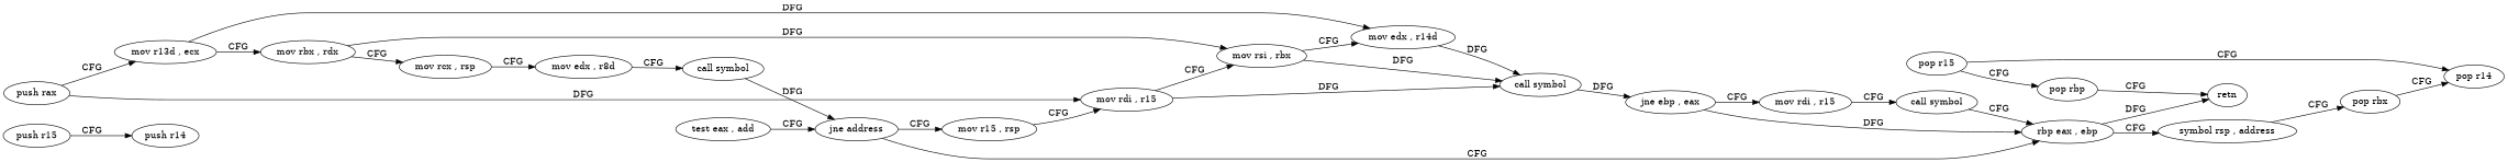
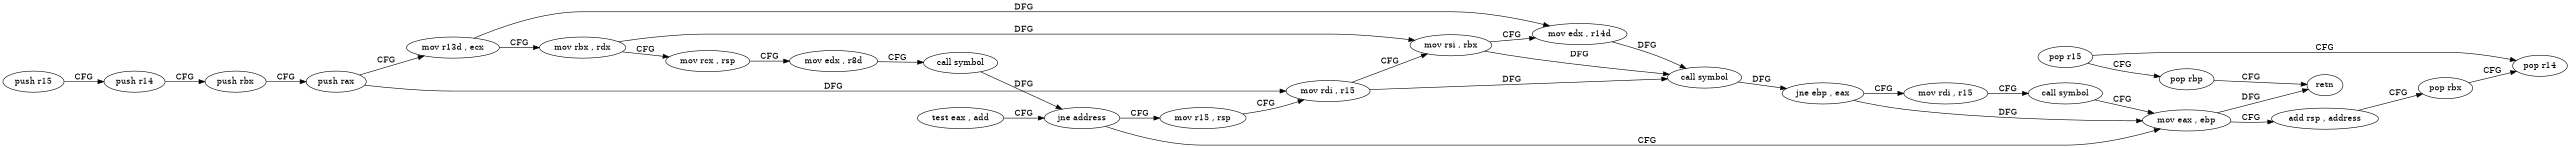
  digraph {
    rankdir=LR
    n1 [label="push r15"]
    n2 [label="push r14"]
+   n3 [label="push rbx"]
    n4 [label="push rax"]
    n5 [label="mov r13d , ecx"]
    n6 [label="mov rdi , r15"]
    n7 [label="mov rbx , rdx"]
    n8 [label="mov edx , r14d"]
    n9 [label="mov rsi , rbx"]
    n10 [label="call symbol"]
    n11 [label="mov rcx , rsp"]
    n12 [label="mov edx , r8d"]
    n13 [label="call symbol"]
    n14 [label="jne address"]
-   n15 [label="rbp eax , ebp"]
+   n15 [label="mov eax , ebp"]
    n16 [label="mov r15 , rsp"]
    n17 [label="test eax , add"]
-   n18 [label="symbol rsp , address"]
+   n18 [label="add rsp , address"]
    n19 [label=retn]
    n20 [label="pop rbx"]
    n21 [label="pop r14"]
    n22 [label="pop r15"]
    n23 [label="pop rbp"]
    n24 [label="jne ebp , eax"]
    n25 [label="mov rdi , r15"]
    n26 [label="call symbol"]
    n1 -> n2 [label=CFG]
+   n2 -> n3 [label=CFG]
+   n3 -> n4 [label=CFG]
    n4 -> n5 [label=CFG]
    n4 -> n6 [label=DFG]
    n5 -> n7 [label=CFG]
    n5 -> n8 [label=DFG]
    n6 -> n9 [label=CFG]
    n6 -> n10 [label=DFG]
    n7 -> n9 [label=DFG]
    n7 -> n11 [label=CFG]
    n8 -> n10 [label=DFG]
    n9 -> n8 [label=CFG]
    n9 -> n10 [label=DFG]
    n10 -> n24 [label=DFG]
    n11 -> n12 [label=CFG]
    n12 -> n13 [label=CFG]
    n13 -> n14 [label=DFG]
    n14 -> n15 [label=CFG]
    n14 -> n16 [label=CFG]
    n15 -> n18 [label=CFG]
    n15 -> n19 [label=DFG]
    n16 -> n6 [label=CFG]
    n17 -> n14 [label=CFG]
    n18 -> n20 [label=CFG]
    n20 -> n21 [label=CFG]
    n22 -> n21 [label=CFG]
    n22 -> n23 [label=CFG]
    n23 -> n19 [label=CFG]
    n24 -> n15 [label=DFG]
    n24 -> n25 [label=CFG]
    n25 -> n26 [label=CFG]
    n26 -> n15 [label=CFG]
  }
